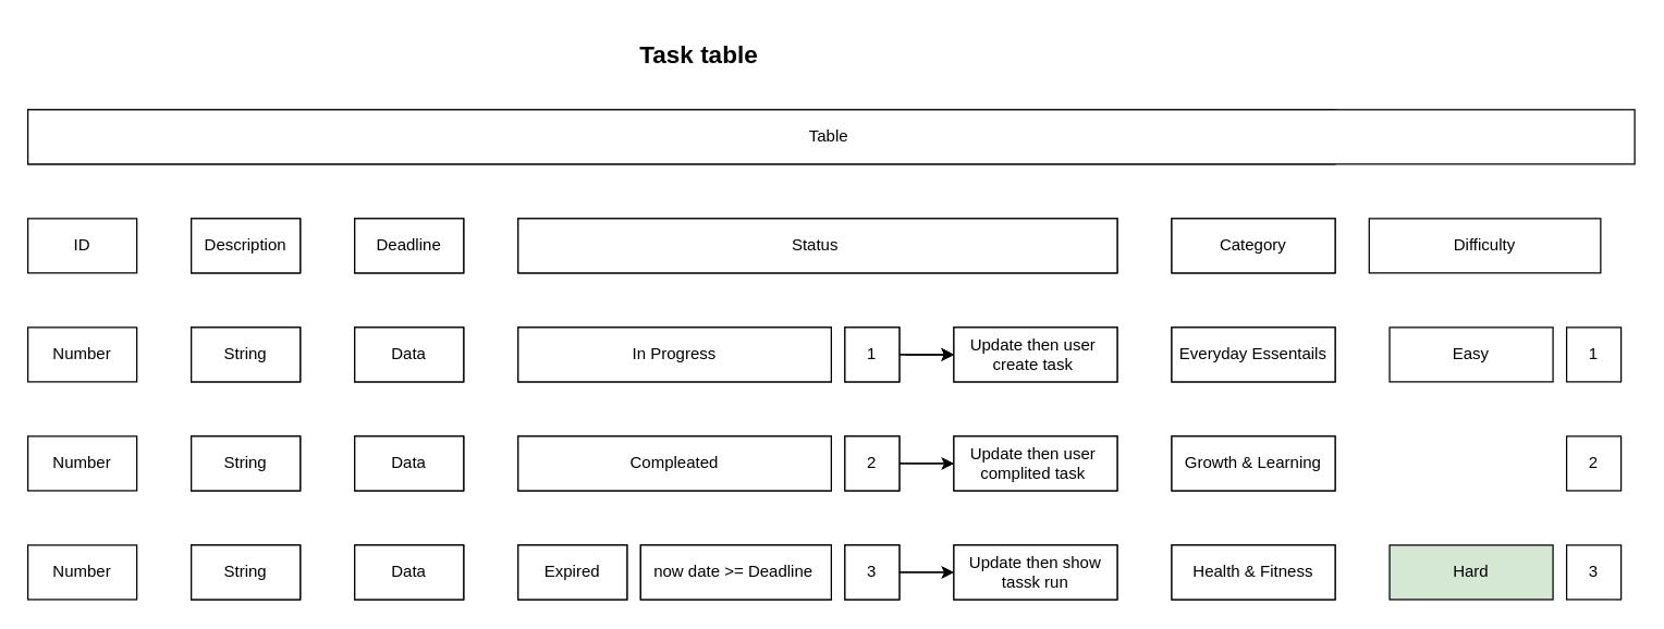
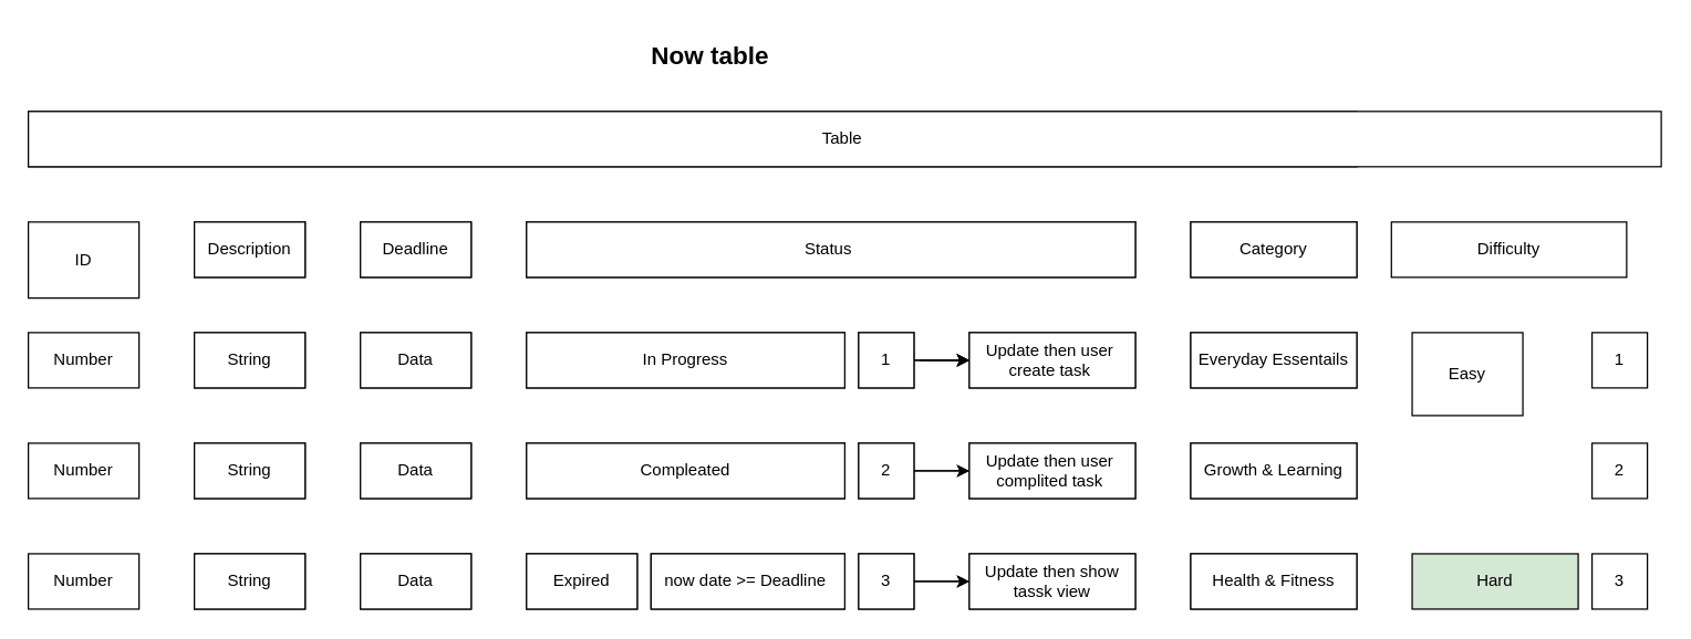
  <mxCell id="0" />
  <mxCell id="1" parent="0" />
  <mxCell id="2" value="Table&amp;nbsp;" style="whiteSpace=wrap;html=1;" parent="1" vertex="1"><mxGeometry x="20" y="80" width="960" height="40" as="geometry" /></mxCell>
  <mxCell id="3" value="Deadline" style="whiteSpace=wrap;html=1;" parent="1" vertex="1"><mxGeometry x="260" y="160" width="80" height="40" as="geometry" /></mxCell>
  <mxCell id="4" value="Task" style="whiteSpace=wrap;html=1;" parent="1" vertex="1"><mxGeometry x="140" y="160" width="80" height="40" as="geometry" /></mxCell>
- <mxCell id="5" value="ID" style="whiteSpace=wrap;html=1;" parent="1" vertex="1"><mxGeometry x="20" y="160" width="80" height="40" as="geometry" /></mxCell>
+ <mxCell id="5" value="ID" style="whiteSpace=wrap;html=1;" parent="1" vertex="1"><mxGeometry x="20" y="160" width="80" height="55" as="geometry" /></mxCell>
  <mxCell id="6" value="Status&amp;nbsp;" style="whiteSpace=wrap;html=1;" parent="1" vertex="1"><mxGeometry x="380" y="160" width="440" height="40" as="geometry" /></mxCell>
  <mxCell id="7" value="Compleated" style="whiteSpace=wrap;html=1;" parent="1" vertex="1"><mxGeometry x="380" y="320" width="230" height="40" as="geometry" /></mxCell>
  <mxCell id="8" value="In Progress" style="whiteSpace=wrap;html=1;" parent="1" vertex="1"><mxGeometry x="380" y="240" width="230" height="40" as="geometry" /></mxCell>
  <mxCell id="9" value="" style="edgeStyle=none;html=1;" parent="1" source="10" target="30" edge="1"><mxGeometry relative="1" as="geometry" /></mxCell>
  <mxCell id="10" value="0" style="whiteSpace=wrap;html=1;" parent="1" vertex="1"><mxGeometry x="620" y="240" width="40" height="40" as="geometry" /></mxCell>
  <mxCell id="11" value="1" style="whiteSpace=wrap;html=1;" parent="1" vertex="1"><mxGeometry x="620" y="320" width="40" height="40" as="geometry" /></mxCell>
  <mxCell id="12" value="Data" style="whiteSpace=wrap;html=1;" parent="1" vertex="1"><mxGeometry x="260" y="240" width="80" height="40" as="geometry" /></mxCell>
  <mxCell id="13" value="Data" style="whiteSpace=wrap;html=1;" parent="1" vertex="1"><mxGeometry x="260" y="400" width="80" height="40" as="geometry" /></mxCell>
  <mxCell id="14" value="Expired" style="whiteSpace=wrap;html=1;" parent="1" vertex="1"><mxGeometry x="380" y="400" width="80" height="40" as="geometry" /></mxCell>
  <mxCell id="15" value="2" style="whiteSpace=wrap;html=1;" parent="1" vertex="1"><mxGeometry x="620" y="400" width="40" height="40" as="geometry" /></mxCell>
  <mxCell id="16" value="Now data &amp;gt; Deadline&amp;nbsp;" style="whiteSpace=wrap;html=1;" parent="1" vertex="1"><mxGeometry x="470" y="400" width="140" height="40" as="geometry" /></mxCell>
  <mxCell id="17" value="Data" style="whiteSpace=wrap;html=1;" parent="1" vertex="1"><mxGeometry x="260" y="320" width="80" height="40" as="geometry" /></mxCell>
  <mxCell id="18" value="String" style="whiteSpace=wrap;html=1;" parent="1" vertex="1"><mxGeometry x="140" y="240" width="80" height="40" as="geometry" /></mxCell>
  <mxCell id="19" value="String" style="whiteSpace=wrap;html=1;" parent="1" vertex="1"><mxGeometry x="140" y="320" width="80" height="40" as="geometry" /></mxCell>
  <mxCell id="20" value="String" style="whiteSpace=wrap;html=1;" parent="1" vertex="1"><mxGeometry x="140" y="400" width="80" height="40" as="geometry" /></mxCell>
  <mxCell id="21" value="Number" style="whiteSpace=wrap;html=1;" parent="1" vertex="1"><mxGeometry x="20" y="240" width="80" height="40" as="geometry" /></mxCell>
  <mxCell id="22" value="Number" style="whiteSpace=wrap;html=1;" parent="1" vertex="1"><mxGeometry x="20" y="320" width="80" height="40" as="geometry" /></mxCell>
  <mxCell id="23" value="Number" style="whiteSpace=wrap;html=1;" parent="1" vertex="1"><mxGeometry x="20" y="400" width="80" height="40" as="geometry" /></mxCell>
- <mxCell id="24" value="&lt;font style=&quot;font-size: 18px;&quot;&gt;&lt;b&gt;Task table&amp;nbsp;&lt;/b&gt;&lt;/font&gt;" style="text;html=1;align=center;verticalAlign=middle;resizable=0;points=[];autosize=1;strokeColor=none;fillColor=none;" parent="1" vertex="1"><mxGeometry x="455" y="20" width="120" height="40" as="geometry" /></mxCell>
+ <mxCell id="24" value="&lt;font style=&quot;font-size: 18px;&quot;&gt;&lt;b&gt;Now table&amp;nbsp;&lt;/b&gt;&lt;/font&gt;" style="text;html=1;align=center;verticalAlign=middle;resizable=0;points=[];autosize=1;strokeColor=none;fillColor=none;" parent="1" vertex="1"><mxGeometry x="455" y="20" width="120" height="40" as="geometry" /></mxCell>
  <mxCell id="25" value="" style="endArrow=classic;html=1;exitX=1;exitY=0.5;exitDx=0;exitDy=0;entryX=0;entryY=0.5;entryDx=0;entryDy=0;" parent="1" target="26" edge="1"><mxGeometry width="50" height="50" relative="1" as="geometry"><mxPoint x="660" y="420" as="sourcePoint" /><mxPoint x="720" y="420" as="targetPoint" /></mxGeometry></mxCell>
  <mxCell id="26" value="Update then run program&amp;nbsp;" style="rounded=0;whiteSpace=wrap;html=1;" parent="1" vertex="1"><mxGeometry x="700" y="400" width="120" height="40" as="geometry" /></mxCell>
  <mxCell id="27" value="" style="endArrow=classic;html=1;exitX=1;exitY=0.5;exitDx=0;exitDy=0;entryX=0;entryY=0.5;entryDx=0;entryDy=0;" parent="1" target="28" edge="1"><mxGeometry width="50" height="50" relative="1" as="geometry"><mxPoint x="660" y="340" as="sourcePoint" /><mxPoint x="720" y="340" as="targetPoint" /></mxGeometry></mxCell>
  <mxCell id="28" value="Update then user&amp;nbsp; complited task&amp;nbsp;" style="rounded=0;whiteSpace=wrap;html=1;" parent="1" vertex="1"><mxGeometry x="700" y="320" width="120" height="40" as="geometry" /></mxCell>
  <mxCell id="29" value="" style="endArrow=classic;html=1;exitX=1;exitY=0.5;exitDx=0;exitDy=0;entryX=0;entryY=0.5;entryDx=0;entryDy=0;" parent="1" target="30" edge="1"><mxGeometry width="50" height="50" relative="1" as="geometry"><mxPoint x="700" y="260" as="sourcePoint" /><mxPoint x="760" y="260" as="targetPoint" /><Array as="points"><mxPoint x="660" y="260" /><mxPoint x="700" y="260" /></Array></mxGeometry></mxCell>
  <mxCell id="30" value="Update then user&amp;nbsp; create task&amp;nbsp;" style="rounded=0;whiteSpace=wrap;html=1;" parent="1" vertex="1"><mxGeometry x="700" y="240" width="120" height="40" as="geometry" /></mxCell>
  <mxCell id="31" value="Category" style="whiteSpace=wrap;html=1;" parent="1" vertex="1"><mxGeometry x="860" y="160" width="120" height="40" as="geometry" /></mxCell>
  <mxCell id="32" value="Growth &amp;amp; Learning" style="whiteSpace=wrap;html=1;" parent="1" vertex="1"><mxGeometry x="860" y="320" width="120" height="40" as="geometry" /></mxCell>
  <mxCell id="33" value="Health &amp;amp; Fitness" style="whiteSpace=wrap;html=1;" parent="1" vertex="1"><mxGeometry x="860" y="400" width="120" height="40" as="geometry" /></mxCell>
  <mxCell id="34" value="Everyday Essentails" style="whiteSpace=wrap;html=1;" parent="1" vertex="1"><mxGeometry x="860" y="240" width="120" height="40" as="geometry" /></mxCell>
  <mxCell id="35" value="Deadline" style="whiteSpace=wrap;html=1;" parent="1" vertex="1"><mxGeometry x="260" y="160" width="80" height="40" as="geometry" /></mxCell>
  <mxCell id="36" value="Description" style="whiteSpace=wrap;html=1;" parent="1" vertex="1"><mxGeometry x="140" y="160" width="80" height="40" as="geometry" /></mxCell>
  <mxCell id="37" value="Status&amp;nbsp;" style="whiteSpace=wrap;html=1;" parent="1" vertex="1"><mxGeometry x="380" y="160" width="440" height="40" as="geometry" /></mxCell>
  <mxCell id="38" value="Compleated" style="whiteSpace=wrap;html=1;" parent="1" vertex="1"><mxGeometry x="380" y="320" width="230" height="40" as="geometry" /></mxCell>
  <mxCell id="39" value="In Progress" style="whiteSpace=wrap;html=1;" parent="1" vertex="1"><mxGeometry x="380" y="240" width="230" height="40" as="geometry" /></mxCell>
  <mxCell id="40" value="" style="edgeStyle=none;html=1;" parent="1" source="41" target="57" edge="1"><mxGeometry relative="1" as="geometry" /></mxCell>
  <mxCell id="41" value="1" style="whiteSpace=wrap;html=1;" parent="1" vertex="1"><mxGeometry x="620" y="240" width="40" height="40" as="geometry" /></mxCell>
  <mxCell id="42" value="2" style="whiteSpace=wrap;html=1;" parent="1" vertex="1"><mxGeometry x="620" y="320" width="40" height="40" as="geometry" /></mxCell>
  <mxCell id="43" value="Data" style="whiteSpace=wrap;html=1;" parent="1" vertex="1"><mxGeometry x="260" y="240" width="80" height="40" as="geometry" /></mxCell>
  <mxCell id="44" value="Data" style="whiteSpace=wrap;html=1;" parent="1" vertex="1"><mxGeometry x="260" y="400" width="80" height="40" as="geometry" /></mxCell>
  <mxCell id="45" value="Expired" style="whiteSpace=wrap;html=1;" parent="1" vertex="1"><mxGeometry x="380" y="400" width="80" height="40" as="geometry" /></mxCell>
  <mxCell id="46" value="3" style="whiteSpace=wrap;html=1;" parent="1" vertex="1"><mxGeometry x="620" y="400" width="40" height="40" as="geometry" /></mxCell>
  <mxCell id="47" value="now date &amp;gt;= Deadline&amp;nbsp;" style="whiteSpace=wrap;html=1;" parent="1" vertex="1"><mxGeometry x="470" y="400" width="140" height="40" as="geometry" /></mxCell>
  <mxCell id="48" value="Data" style="whiteSpace=wrap;html=1;" parent="1" vertex="1"><mxGeometry x="260" y="320" width="80" height="40" as="geometry" /></mxCell>
  <mxCell id="49" value="String" style="whiteSpace=wrap;html=1;" parent="1" vertex="1"><mxGeometry x="140" y="240" width="80" height="40" as="geometry" /></mxCell>
  <mxCell id="50" value="String" style="whiteSpace=wrap;html=1;" parent="1" vertex="1"><mxGeometry x="140" y="320" width="80" height="40" as="geometry" /></mxCell>
  <mxCell id="51" value="String" style="whiteSpace=wrap;html=1;" parent="1" vertex="1"><mxGeometry x="140" y="400" width="80" height="40" as="geometry" /></mxCell>
  <mxCell id="52" value="" style="endArrow=classic;html=1;exitX=1;exitY=0.5;exitDx=0;exitDy=0;entryX=0;entryY=0.5;entryDx=0;entryDy=0;" parent="1" target="53" edge="1"><mxGeometry width="50" height="50" relative="1" as="geometry"><mxPoint x="660" y="420" as="sourcePoint" /><mxPoint x="720" y="420" as="targetPoint" /></mxGeometry></mxCell>
- <mxCell id="53" value="Update then show tassk run" style="rounded=0;whiteSpace=wrap;html=1;" parent="1" vertex="1"><mxGeometry x="700" y="400" width="120" height="40" as="geometry" /></mxCell>
+ <mxCell id="53" value="Update then show tassk view" style="rounded=0;whiteSpace=wrap;html=1;" parent="1" vertex="1"><mxGeometry x="700" y="400" width="120" height="40" as="geometry" /></mxCell>
  <mxCell id="54" value="" style="endArrow=classic;html=1;exitX=1;exitY=0.5;exitDx=0;exitDy=0;entryX=0;entryY=0.5;entryDx=0;entryDy=0;" parent="1" target="55" edge="1"><mxGeometry width="50" height="50" relative="1" as="geometry"><mxPoint x="660" y="340" as="sourcePoint" /><mxPoint x="720" y="340" as="targetPoint" /></mxGeometry></mxCell>
  <mxCell id="55" value="Update then user&amp;nbsp; complited task&amp;nbsp;" style="rounded=0;whiteSpace=wrap;html=1;" parent="1" vertex="1"><mxGeometry x="700" y="320" width="120" height="40" as="geometry" /></mxCell>
  <mxCell id="56" value="" style="endArrow=classic;html=1;exitX=1;exitY=0.5;exitDx=0;exitDy=0;entryX=0;entryY=0.5;entryDx=0;entryDy=0;" parent="1" target="57" edge="1"><mxGeometry width="50" height="50" relative="1" as="geometry"><mxPoint x="700" y="260" as="sourcePoint" /><mxPoint x="760" y="260" as="targetPoint" /><Array as="points"><mxPoint x="660" y="260" /><mxPoint x="700" y="260" /></Array></mxGeometry></mxCell>
  <mxCell id="57" value="Update then user&amp;nbsp; create task&amp;nbsp;" style="rounded=0;whiteSpace=wrap;html=1;" parent="1" vertex="1"><mxGeometry x="700" y="240" width="120" height="40" as="geometry" /></mxCell>
  <mxCell id="58" value="Category" style="whiteSpace=wrap;html=1;" parent="1" vertex="1"><mxGeometry x="860" y="160" width="120" height="40" as="geometry" /></mxCell>
  <mxCell id="59" value="Growth &amp;amp; Learning" style="whiteSpace=wrap;html=1;" parent="1" vertex="1"><mxGeometry x="860" y="320" width="120" height="40" as="geometry" /></mxCell>
  <mxCell id="60" value="Health &amp;amp; Fitness" style="whiteSpace=wrap;html=1;" parent="1" vertex="1"><mxGeometry x="860" y="400" width="120" height="40" as="geometry" /></mxCell>
  <mxCell id="61" value="Everyday Essentails" style="whiteSpace=wrap;html=1;" parent="1" vertex="1"><mxGeometry x="860" y="240" width="120" height="40" as="geometry" /></mxCell>
  <mxCell id="62" value="Table&amp;nbsp;" style="whiteSpace=wrap;html=1;" parent="1" vertex="1"><mxGeometry x="20" y="80" width="1180" height="40" as="geometry" /></mxCell>
  <mxCell id="63" value="&lt;span style=&quot;text-align: left;&quot;&gt;Difficulty&lt;/span&gt;" style="whiteSpace=wrap;html=1;" parent="1" vertex="1"><mxGeometry x="1005" y="160" width="170" height="40" as="geometry" /></mxCell>
- <mxCell id="64" value="Easy" style="whiteSpace=wrap;html=1;" parent="1" vertex="1"><mxGeometry x="1020" y="240" width="120" height="40" as="geometry" /></mxCell>
+ <mxCell id="64" value="Easy" style="whiteSpace=wrap;html=1;" parent="1" vertex="1"><mxGeometry x="1020" y="240" width="80" height="60" as="geometry" /></mxCell>
  <mxCell id="65" value="Hard" style="whiteSpace=wrap;html=1;fillColor=#d5e8d4;" parent="1" vertex="1"><mxGeometry x="1020" y="400" width="120" height="40" as="geometry" /></mxCell>
  <mxCell id="66" value="1" style="whiteSpace=wrap;html=1;" parent="1" vertex="1"><mxGeometry x="1150" y="240" width="40" height="40" as="geometry" /></mxCell>
  <mxCell id="67" value="2" style="whiteSpace=wrap;html=1;" parent="1" vertex="1"><mxGeometry x="1150" y="320" width="40" height="40" as="geometry" /></mxCell>
  <mxCell id="68" value="3" style="whiteSpace=wrap;html=1;" parent="1" vertex="1"><mxGeometry x="1150" y="400" width="40" height="40" as="geometry" /></mxCell>
